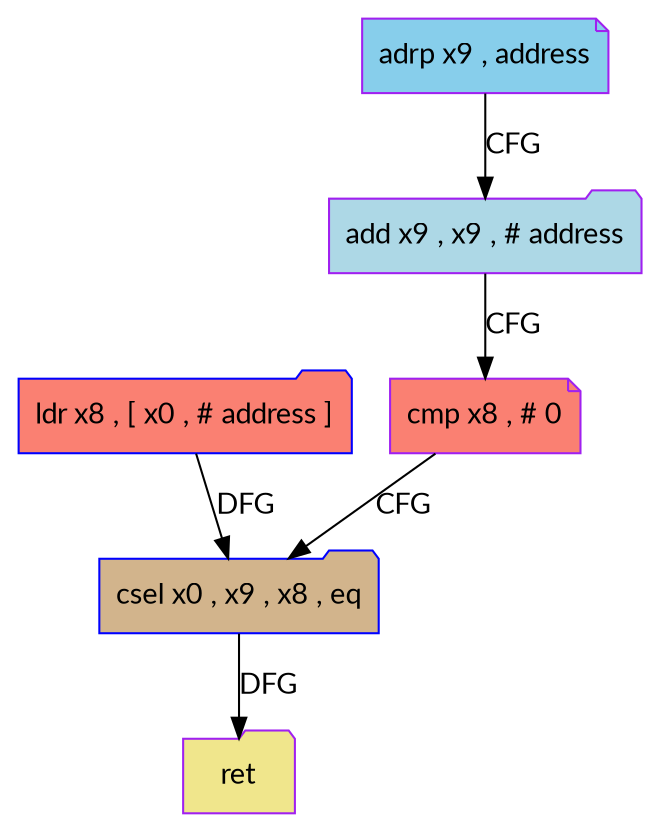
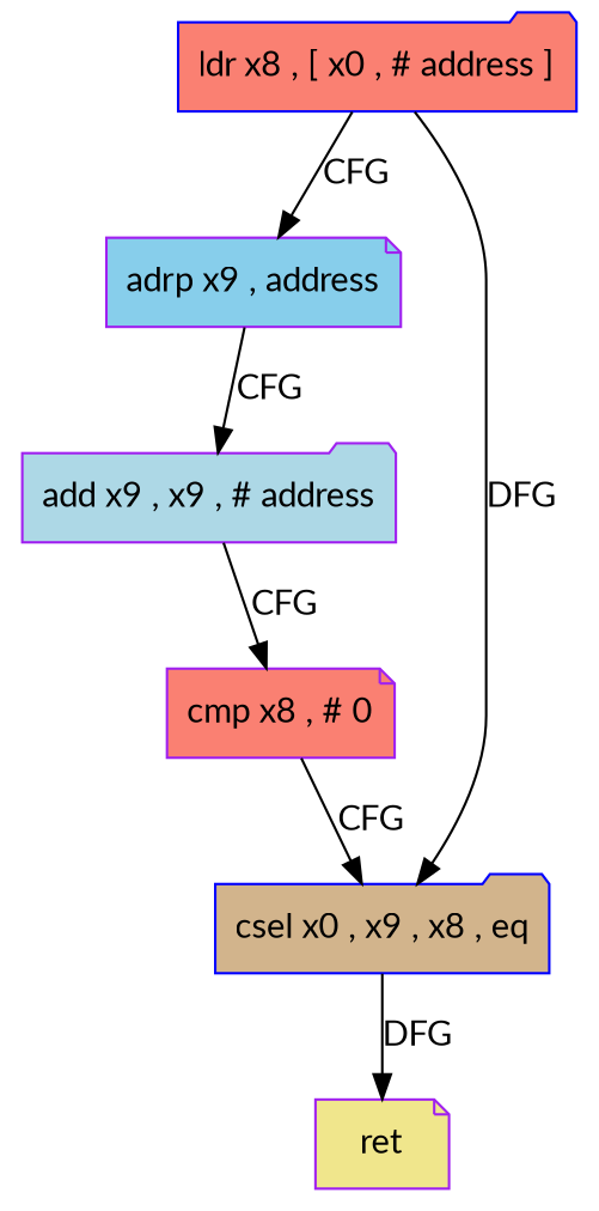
  digraph {
    fontname=Lato
    node [color=purple fillcolor=salmon fontname=Lato shape=folder style=filled]
    edge [fontname=Lato]
    n1 [color=blue label="ldr x8 , [ x0 , # address ]"]
    n2 [fillcolor=skyblue label="adrp x9 , address" shape=note]
    n3 [color=blue fillcolor=tan label="csel x0 , x9 , x8 , eq"]
    n4 [fillcolor=lightblue label="add x9 , x9 , # address"]
-   n5 [fillcolor=khaki label=ret]
+   n5 [fillcolor=khaki label=ret shape=note]
    n6 [label="cmp x8 , # 0" shape=note]
+   n1 -> n2 [label=CFG]
    n1 -> n3 [label=DFG]
    n2 -> n4 [label=CFG]
    n3 -> n5 [label=DFG]
    n4 -> n6 [label=CFG]
    n6 -> n3 [label=CFG]
  }
